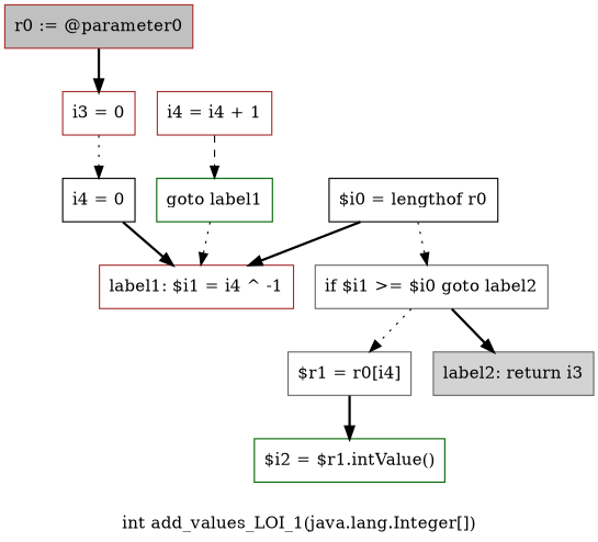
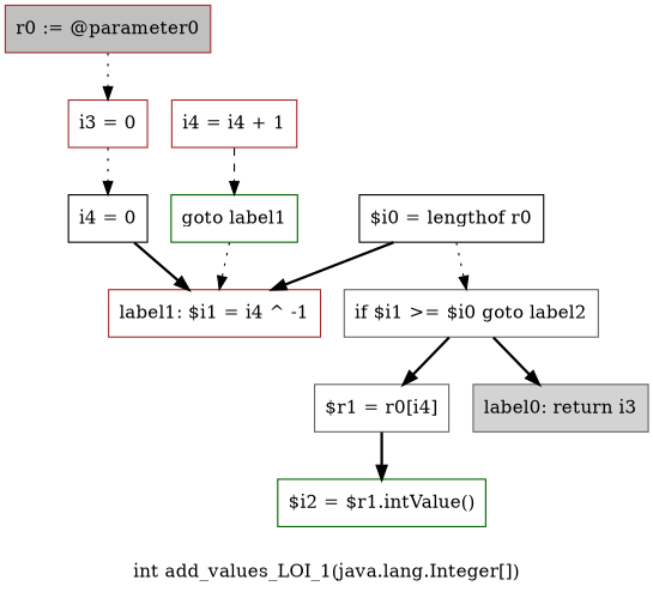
  digraph {
    label="int add_values_LOI_1(java.lang.Integer[])"
    node [color=brown shape=box]
    edge [style=bold]
    n1 [fillcolor=gray label="r0 := @parameter0" style=filled]
    n2 [label="i3 = 0"]
    n3 [color=black label="i4 = 0"]
    n4 [label="label1: $i1 = i4 ^ -1"]
    n5 [color=black label="$i0 = lengthof r0"]
    n6 [color=gray40 label="if $i1 >= $i0 goto label2"]
    n7 [color=gray40 label="$r1 = r0[i4]"]
-   n8 [color=gray40 fillcolor=lightgray label="label2: return i3" style=filled]
+   n8 [color=gray40 fillcolor=lightgray label="label0: return i3" style=filled]
    n9 [color=darkgreen label="$i2 = $r1.intValue()"]
    n10 [label="i4 = i4 + 1"]
    n11 [color=darkgreen label="goto label1"]
-   n1 -> n2
+   n1 -> n2 [style=dotted]
    n2 -> n3 [style=dotted]
    n3 -> n4
    n5 -> n4
    n5 -> n6 [style=dotted]
-   n6 -> n7 [style=dotted]
+   n6 -> n7
    n6 -> n8
    n7 -> n9
    n10 -> n11 [style=dashed]
    n11 -> n4 [style=dotted]
  }
